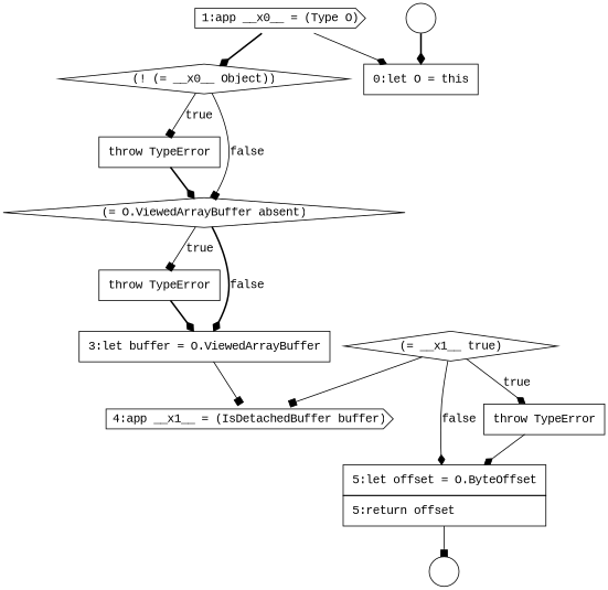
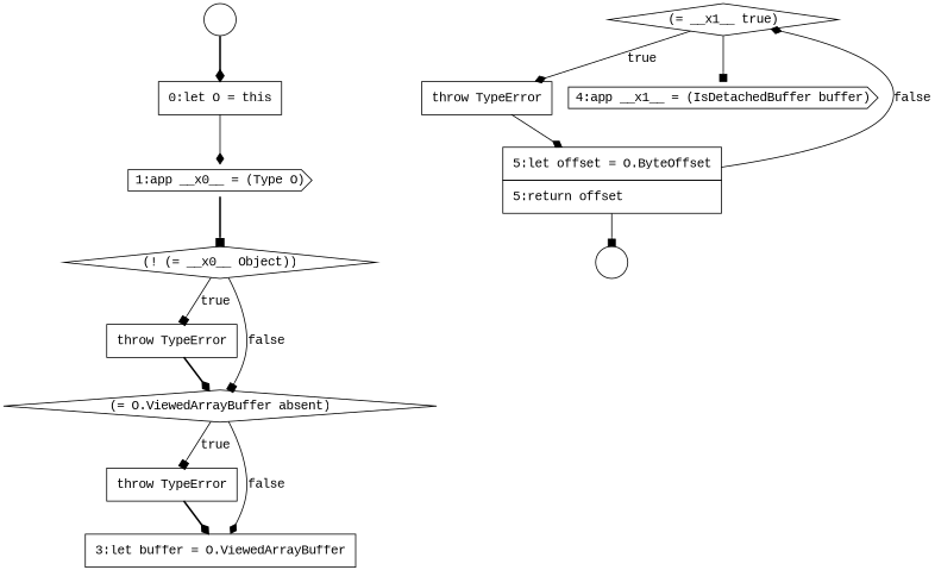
  digraph {
    fontname="Liberation Mono"
    node [color=black fillcolor=white fontname="Liberation Mono" shape=none style=filled]
    edge [arrowhead=diamond color=black fontname="Liberation Mono" style=solid]
    n1 [label=<<font color="black">1:app __x0__ = (Type O)</font>> shape=cds]
    n2 [label=<<font color="black">(! (= __x0__ Object))</font>> shape=diamond]
    n3 [label=<<font color="black">     <table border="0" cellborder="1" cellspacing="0" cellpadding="10">       <tr><td align="left">throw TypeError</td></tr>     </table>   </font>> margin=0]
    n4 [label=<<font color="black">(= O.ViewedArrayBuffer absent)</font>> shape=diamond]
    n5 [label=<<font color="black">(= __x1__ true)</font>> shape=diamond]
    n6 [label=<<font color="black">     <table border="0" cellborder="1" cellspacing="0" cellpadding="10">       <tr><td align="left">5:let offset = O.ByteOffset</td></tr>       <tr><td align="left">5:return offset</td></tr>     </table>   </font>> margin=0]
    n7 [label=<<font color="black">     <table border="0" cellborder="1" cellspacing="0" cellpadding="10">       <tr><td align="left">throw TypeError</td></tr>     </table>   </font>> margin=0]
    n8 [label=<<font color="black">4:app __x1__ = (IsDetachedBuffer buffer)</font>> shape=cds]
    n9 [label=" " shape=circle]
    n10 [label=<<font color="black">     <table border="0" cellborder="1" cellspacing="0" cellpadding="10">       <tr><td align="left">throw TypeError</td></tr>     </table>   </font>> margin=0]
    n11 [label=<<font color="black">     <table border="0" cellborder="1" cellspacing="0" cellpadding="10">       <tr><td align="left">3:let buffer = O.ViewedArrayBuffer</td></tr>     </table>   </font>> margin=0]
    n12 [label=" " shape=circle]
    n13 [label=<<font color="black">     <table border="0" cellborder="1" cellspacing="0" cellpadding="10">       <tr><td align="left">0:let O = this</td></tr>     </table>   </font>> margin=0]
-   n1 -> n2 [style=bold]
+   n1 -> n2 [arrowhead=box style=bold]
    n2 -> n3 [arrowhead=box label=<<font color="black">true</font>>]
    n2 -> n4 [arrowhead=box label=<<font color="black">false</font>>]
    n3 -> n4 [style=bold]
    n4 -> n10 [arrowhead=box label=<<font color="black">true</font>>]
-   n4 -> n11 [label=<<font color="black">false</font>> style=bold]
-   n5 -> n6 [label=<<font color="black">false</font>>]
+   n4 -> n11 [label=<<font color="black">false</font>>]
+   n6 -> n5 [label=<<font color="black">false</font>>]
    n5 -> n7 [label=<<font color="black">true</font>>]
    n5 -> n8 [arrowhead=box]
    n6 -> n9 [arrowhead=box]
    n7 -> n6
    n10 -> n11 [style=bold]
-   n11 -> n8 [arrowhead=box]
    n12 -> n13 [style=bold]
-   n1 -> n13
+   n13 -> n1
  }
